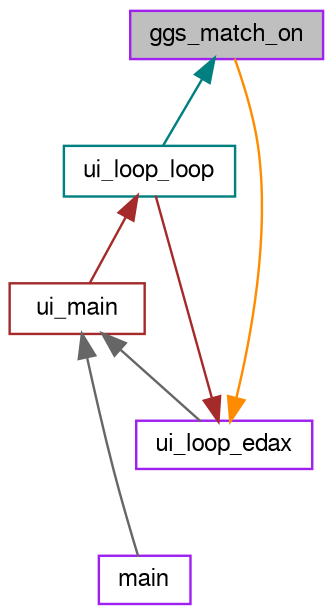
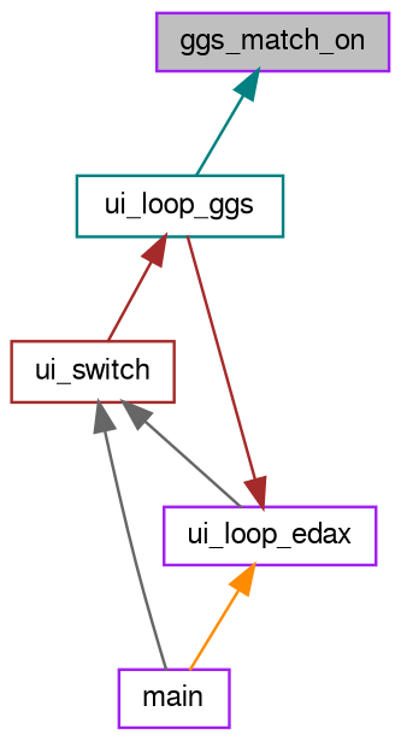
  digraph {
    rankdir=TB
    node [color=purple fontname=FreeSans fontsize=10 shape=record]
    edge [color=brown dir=back fontname=FreeSans fontsize=10 labelfontname=FreeSans labelfontsize=10 style=solid]
    n1 [fillcolor=grey75 fontcolor=black height=0.2 label=ggs_match_on style=filled width=0.4]
-   n2 [color=teal height=0.2 label=ui_loop_loop width=0.4]
-   n3 [color=brown height=0.2 label=ui_main width=0.4]
+   n2 [color=teal height=0.2 label=ui_loop_ggs width=0.4]
+   n3 [color=brown height=0.2 label=ui_switch width=0.4]
    n4 [height=0.2 label=main width=0.4]
    n5 [height=0.2 label=ui_loop_edax width=0.4]
    n1 -> n2 [color=teal]
    n2 -> n3
    n3 -> n4 [color=gray40]
    n3 -> n5 [color=gray40]
    n5 -> n2
-   n5 -> n1 [color=darkorange]
+   n5 -> n4 [color=darkorange]
  }
